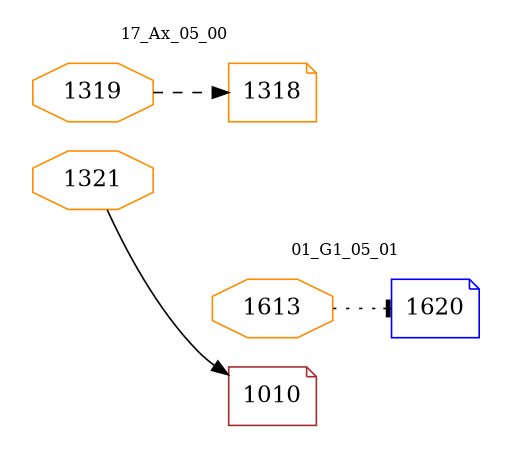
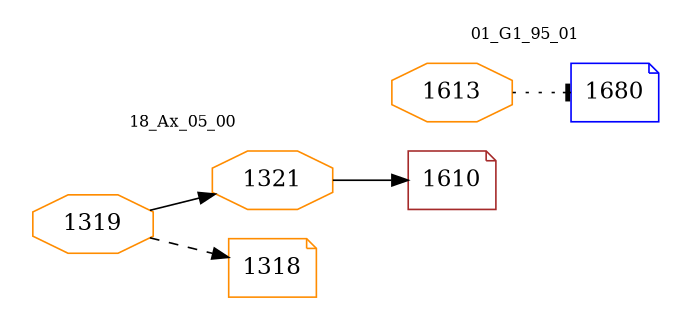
  digraph {
    rankdir=LR
    node [color=darkorange shape=octagon]
    edge [arrowhead=normal color=black style=solid]
    n1 [label=1319]
    n2 [label=1318 shape=note]
    n3 [label=1321]
    n4 [label=1613]
-   n5 [color=brown label=1010 shape=note]
-   n6 [color=blue label=1620 shape=note]
+   n5 [color=brown label=1610 shape=note]
+   n6 [color=blue label=1680 shape=note]
    subgraph cluster_1 {
      color=white
      fontsize=10
-     label="17_Ax_05_00"
+     label="18_Ax_05_00"
      n1
      n2
      n3
    }
    subgraph cluster_2 {
      color=white
      fontsize=10
-     label="01_G1_05_01"
+     label="01_G1_95_01"
      n4
      n5
      n6
    }
    n1 -> n2 [style=dashed]
+   n1 -> n3
    n3 -> n5
    n4 -> n6 [arrowhead=tee style=dotted]
  }
